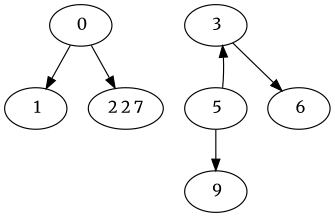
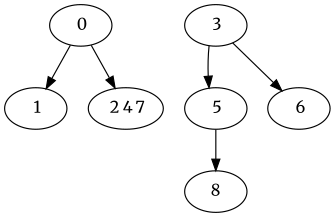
  digraph {
    fontname=Merriweather
    node [fontname=Merriweather]
    edge [fontname=Merriweather]
    " 0"
    " 1"
-   " 2 4 7" [label="2 2 7"]
+   " 2 4 7"
    " 3"
    " 5"
    " 6"
-   " 9"
+   " 9" [label=8]
    " 0" -> " 1"
    " 0" -> " 2 4 7"
-   " 5" -> " 3"
+   " 3" -> " 5"
    " 3" -> " 6"
    " 5" -> " 9"
  }
